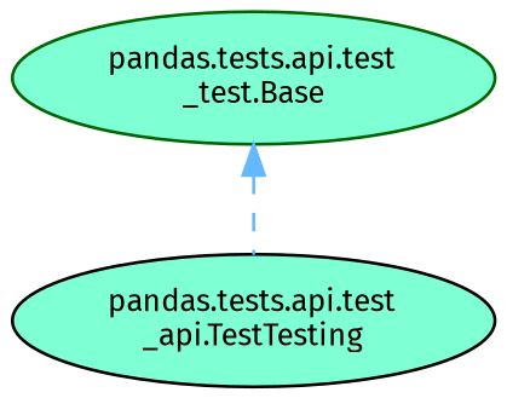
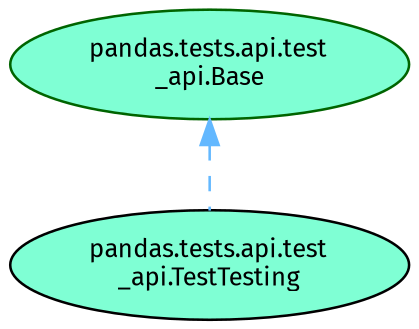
  digraph {
    fontname="Fira Sans"
    node [fillcolor=aquamarine fontname="Fira Sans" fontsize=10 shape=ellipse style=filled]
    n1 [color=black fontcolor=black height=0.2 label="pandas.tests.api.test\l_api.TestTesting" width=0.4]
-   n2 [color=darkgreen height=0.2 label="pandas.tests.api.test\l_test.Base" width=0.4]
+   n2 [color=darkgreen height=0.2 label="pandas.tests.api.test\l_api.Base" width=0.4]
    n2 -> n1 [color=steelblue1 dir=back fontname="Fira Sans" fontsize=10 labelfontname=Helvetica labelfontsize=10 style=dashed]
  }
